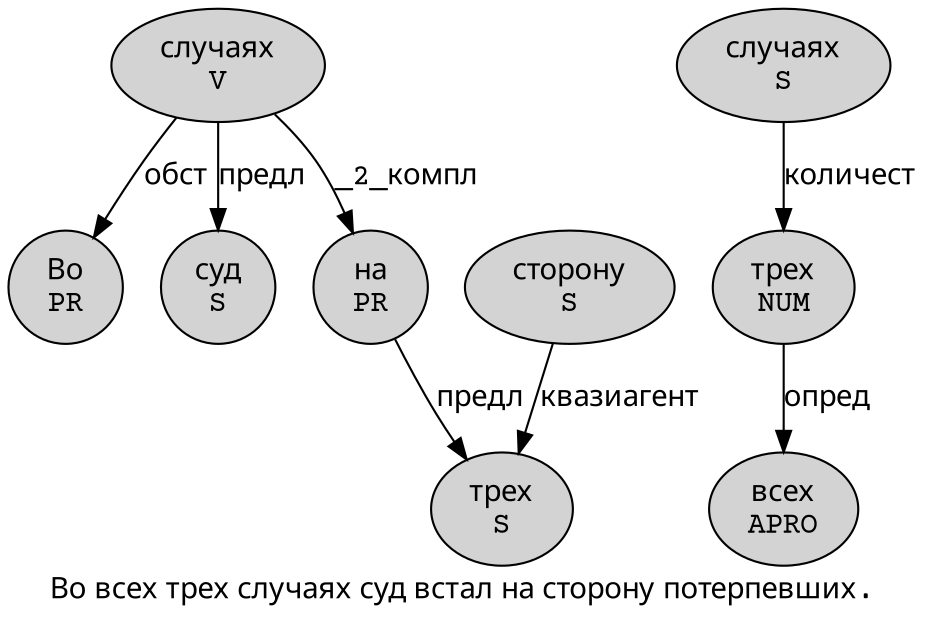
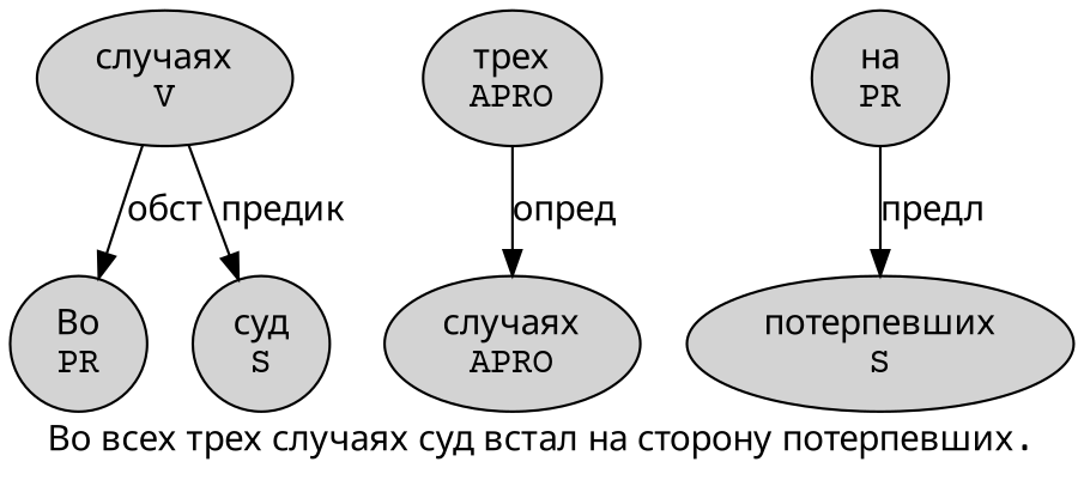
  digraph {
    fontname="Courier Prime"
    label="Во всех трех случаях суд встал на сторону потерпевших."
    node [fillcolor=lightgray fontname="Courier Prime" penwidth=1 shape=ellipse style=filled]
    edge [fontname="Courier Prime"]
    n1 [label="Во\nPR"]
-   n2 [label="случаях\nS"]
-   n3 [label="трех\nNUM"]
-   n4 [label="всех\nAPRO"]
+   n3 [label="трех\nAPRO"]
+   n4 [label="случаях\nAPRO"]
    n5 [label="суд\nS"]
    n6 [label="случаях\nV"]
    n7 [label="на\nPR"]
-   n8 [label="трех\nS"]
-   n9 [label="сторону\nS"]
-   n2 -> n3 [label="количест"]
+   n8 [label="потерпевших\nS"]
    n3 -> n4 [label="опред"]
    n6 -> n1 [label="обст"]
-   n6 -> n5 [label="предл"]
-   n6 -> n7 [label="_2_компл"]
+   n6 -> n5 [label="предик"]
    n7 -> n8 [label="предл"]
-   n9 -> n8 [label="квазиагент"]
  }
